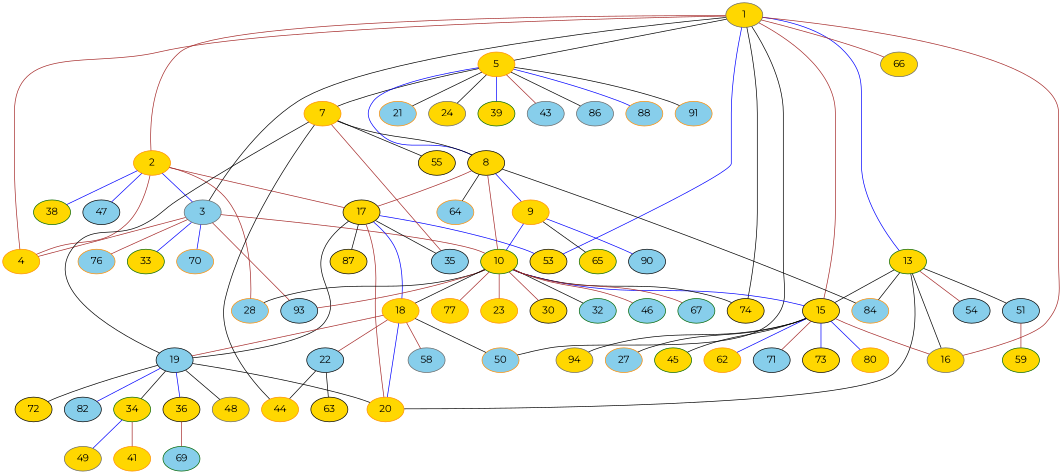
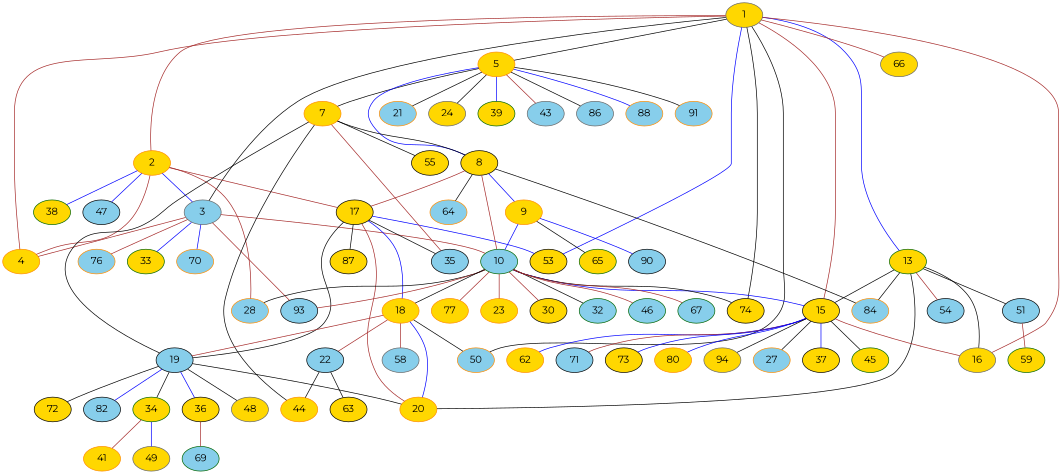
  graph {
    fontname=Montserrat
    node [color=darkorange fillcolor=gold fontname=Montserrat style=filled]
    edge [color=black fontname=Montserrat]
    1 [color=gray40 super="+14"]
    2 [super="+79"]
    3 [color=gray40 fillcolor=skyblue super="+83"]
    4
    5 [super="+6"]
    13 [color=darkgreen super="+89"]
    15 [color=black super="+26"]
    16 [color=gray40 super="+78"]
    50 [fillcolor=skyblue super="+85"]
    53 [color=black super="+92"]
    66 [color=gray40]
    74 [color=black]
    17 [color=black super="+52"]
    28 [fillcolor=skyblue]
    38 [color=darkgreen]
    47 [color=black fillcolor=skyblue]
-   10 [color=darkgreen super="+11"]
+   10 [color=darkgreen fillcolor=skyblue super="+11"]
    33 [color=darkgreen]
    70 [fillcolor=skyblue]
    76 [fillcolor=skyblue]
    93 [color=black fillcolor=skyblue]
    7 [super="+25"]
    8 [color=black super="+12"]
    21 [fillcolor=skyblue]
    24 [color=gray40 super="+29"]
    39 [color=darkgreen]
    43 [color=gray40 fillcolor=skyblue]
    86 [color=gray40 fillcolor=skyblue]
    88 [fillcolor=skyblue]
    91 [fillcolor=skyblue]
    84 [fillcolor=skyblue]
    20 [super="+68"]
    51 [color=black fillcolor=skyblue super="+60"]
    54 [color=black fillcolor=skyblue]
    27 [fillcolor=skyblue]
+   37 [color=black super="+40"]
    45 [color=darkgreen]
    62
    71 [color=black fillcolor=skyblue]
    73 [color=black]
    80
    94 [color=gray40]
    19 [color=black fillcolor=skyblue super="+81"]
    35 [color=black fillcolor=skyblue]
    18 [super="+56"]
    87 [color=black]
    23
    30 [color=black]
    32 [color=darkgreen fillcolor=skyblue super="+42"]
    46 [color=darkgreen fillcolor=skyblue]
    67 [color=darkgreen fillcolor=skyblue]
    77
    44
    55 [color=black]
    9
    64 [fillcolor=skyblue]
    34 [color=darkgreen super="+75"]
    36 [color=black super="+57"]
    48 [color=gray40]
    72 [color=black]
    82 [color=black fillcolor=skyblue]
    65 [color=darkgreen]
    90 [color=black fillcolor=skyblue]
    22 [color=black fillcolor=skyblue super="+31"]
    58 [color=gray40 fillcolor=skyblue]
    59 [color=darkgreen]
    63 [color=black]
    41
    49 [color=gray40]
    69 [color=darkgreen fillcolor=skyblue]
    1 -- 2 [color=brown]
    1 -- 3
    1 -- 4 [color=brown]
    1 -- 5 [weight=2]
    1 -- 13 [color=blue]
    1 -- 15 [color=brown]
    1 -- 16 [color=brown]
    1 -- 50
    1 -- 53 [color=blue]
    1 -- 66 [color=brown]
    1 -- 74
    2 -- 3 [color=blue]
    2 -- 4 [color=brown]
    2 -- 17 [color=brown]
    2 -- 28 [color=brown]
    2 -- 38 [color=blue]
    2 -- 47 [color=blue]
    3 -- 4 [color=brown]
    3 -- 10 [color=brown]
    3 -- 33 [color=blue]
    3 -- 70 [color=blue]
    3 -- 76 [color=brown]
    3 -- 93 [color=brown]
    5 -- 7 [weight=2]
    5 -- 8 [color=blue weight=2]
    5 -- 21
    5 -- 24
    5 -- 39 [color=blue]
    5 -- 43 [color=brown]
    5 -- 86
    5 -- 88 [color=blue]
    5 -- 91
    13 -- 15
    13 -- 16
    13 -- 84
    13 -- 20
    13 -- 51
    13 -- 54 [color=brown]
    15 -- 16 [color=brown]
    15 -- 27
+   15 -- 37 [color=blue]
    15 -- 45
    15 -- 62 [color=blue]
    15 -- 71 [color=brown]
    15 -- 73 [color=blue]
    15 -- 80 [color=blue]
    15 -- 94
    17 -- 53 [color=blue]
    17 -- 20 [color=brown]
    17 -- 19
    17 -- 35
    17 -- 18 [color=blue]
    17 -- 87
    10 -- 15 [color=blue]
    10 -- 74
    10 -- 28
    10 -- 93 [color=brown]
    10 -- 18
    10 -- 23 [color=brown]
    10 -- 30 [color=brown]
    10 -- 32
    10 -- 46 [color=brown]
    10 -- 67 [color=brown]
    10 -- 77 [color=brown]
    7 -- 8
    7 -- 19
    7 -- 35 [color=brown]
    7 -- 44
    7 -- 55
    8 -- 17 [color=brown]
    8 -- 10 [color=brown weight=2]
    8 -- 84
    8 -- 9 [color=blue]
    8 -- 64
    51 -- 59 [color=brown]
    19 -- 20
    19 -- 34
    19 -- 36 [color=blue]
    19 -- 48
    19 -- 72
    19 -- 82 [color=blue]
    18 -- 50
    18 -- 20 [color=blue]
    18 -- 19 [color=brown]
    18 -- 22 [color=brown]
    18 -- 58 [color=brown]
    9 -- 10 [color=blue weight=2]
    9 -- 65
    9 -- 90 [color=blue]
    34 -- 41 [color=brown]
    34 -- 49 [color=blue]
    36 -- 69 [color=brown]
    22 -- 44
    22 -- 63
  }
